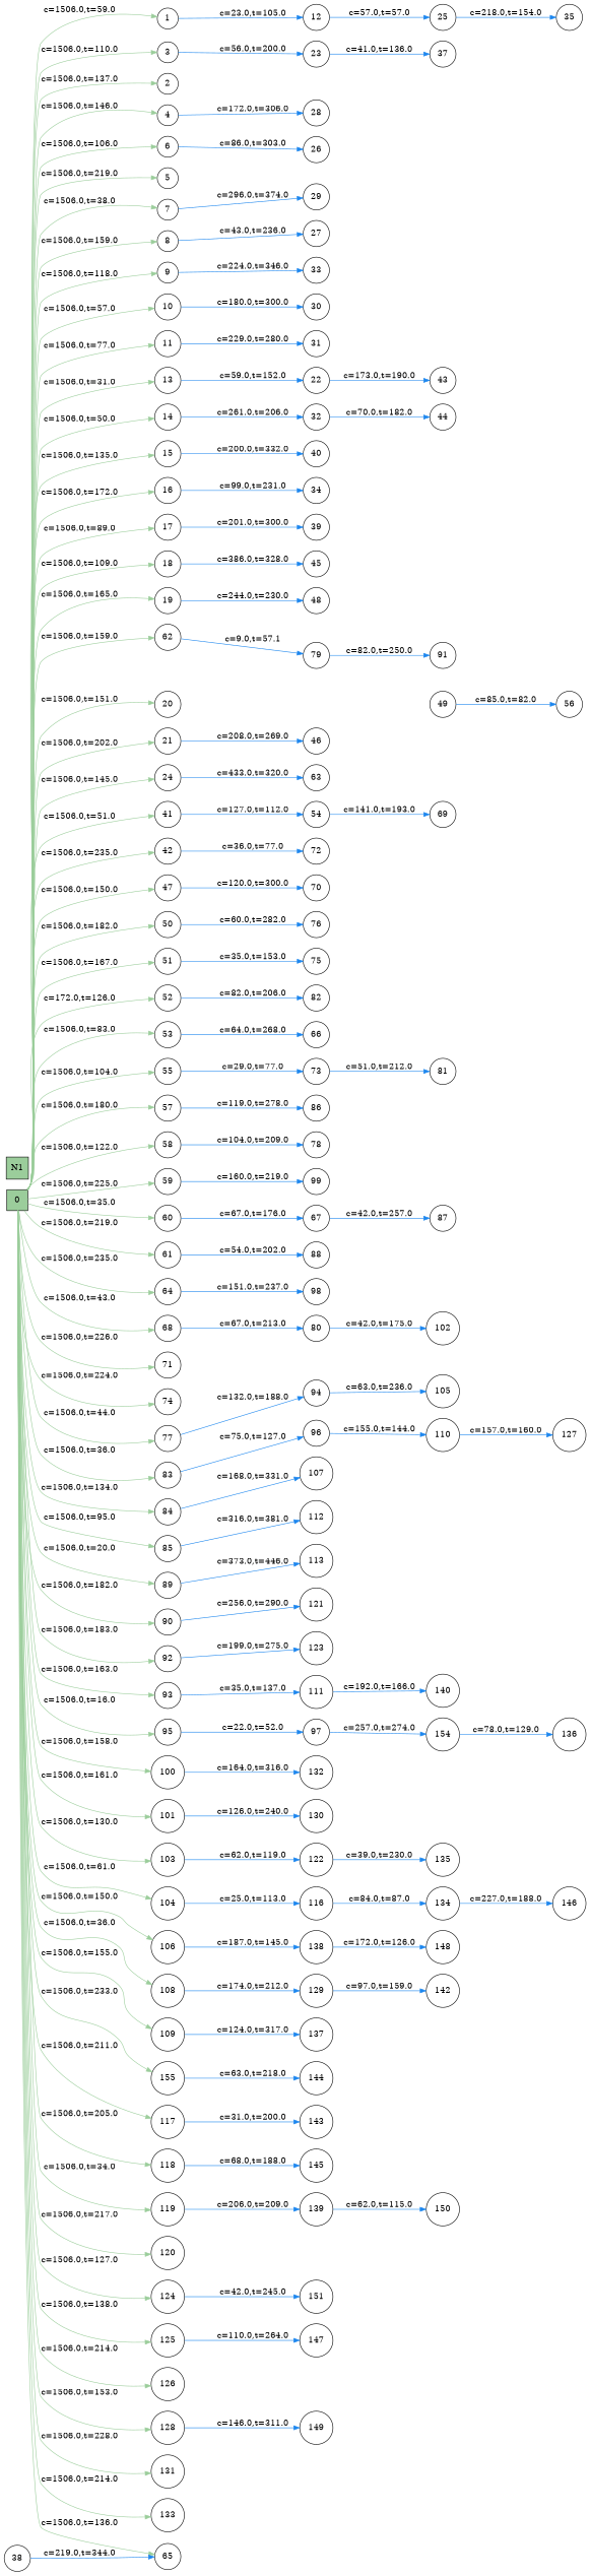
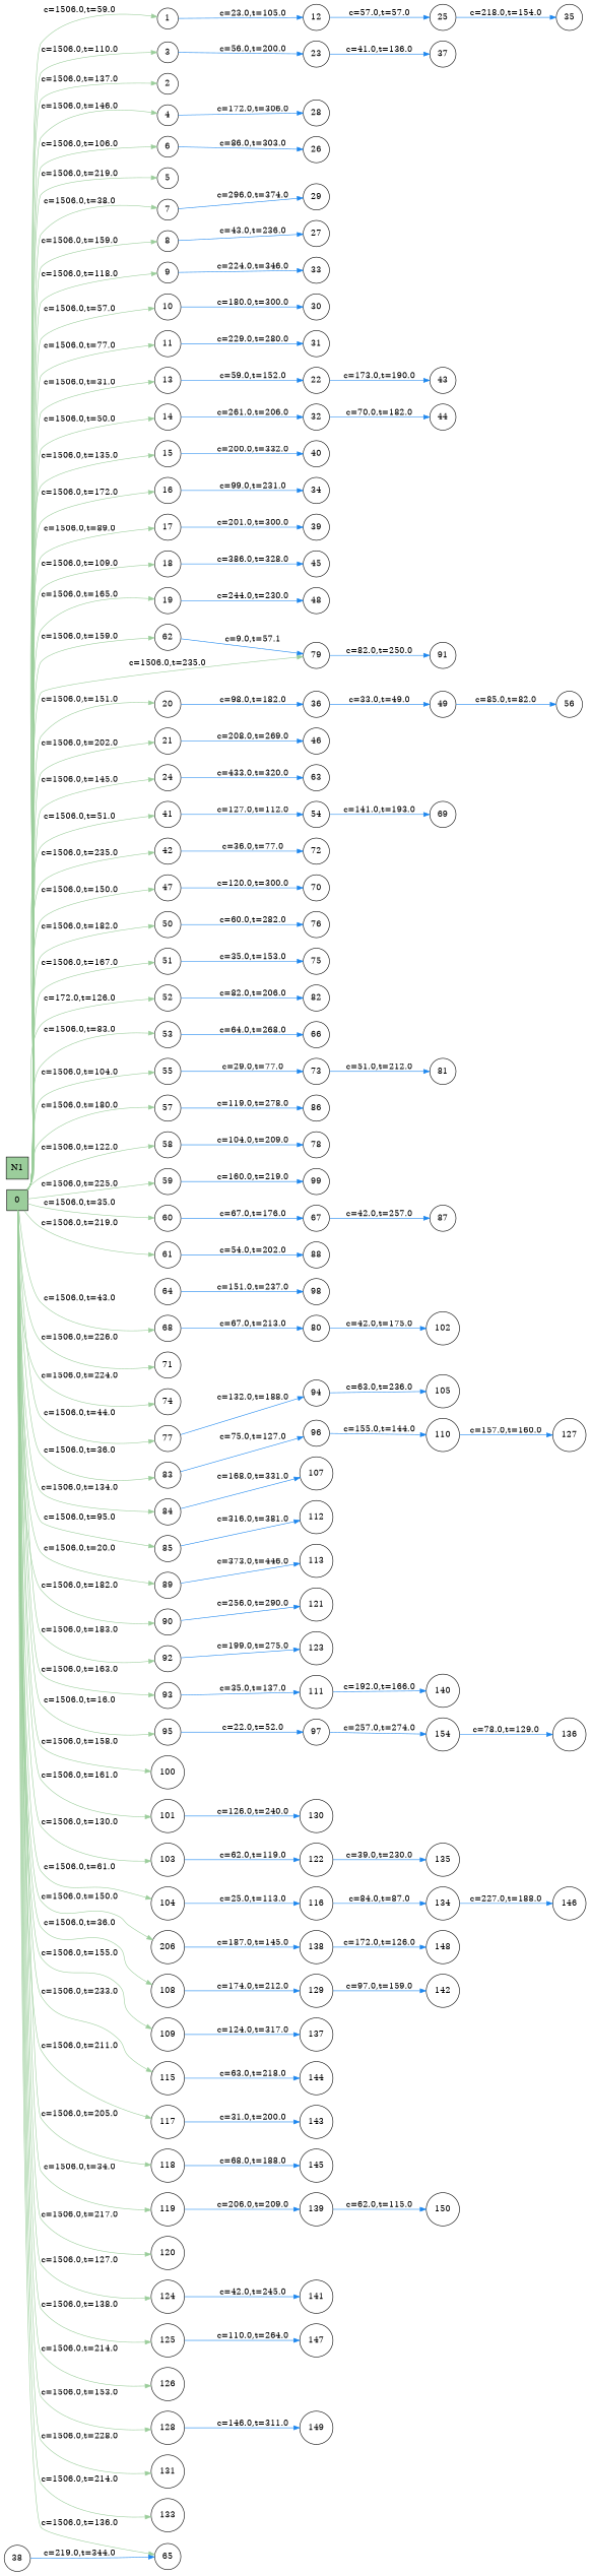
  digraph {
    rankdir=LR
    node [color=black fillcolor=darkseagreen3 shape=circle]
    edge [color=dodgerblue2 style=solid]
    0 [shape=square style=filled]
    1
    2
    3
    4
    5
    6
    7
    8
    9
    10
    11
    13
    14
    15
    16
    17
    18
    19
    20
    21
    24
    41
    42
    47
    50
    51
    52
    53
    55
    57
    58
    59
    60
    61
    62
    64
    68
    71
    74
    77
    83
    84
    85
    89
    90
    92
    93
    95
    100
    101
    103
    104
-   106
+   106 [label=206]
    108
    109
-   115 [label=155]
+   115
    117
    118
    119
    120
    124
    125
    126
    128
    131
    133
    65
    12
    23
    28
    26
    29
    27
    33
    30
    31
    22
    32
    40
    34
    39
    45
    48
+   36
    46
    63
    38
    54
    72
    70
    76
    75
    82
    66
    73
    86
    78
    99
    67
    88
    79
    98
    80
    94
    96
    107
    112
    113
    121
    123
    111
    97
-   132
    130
    122
    116
    138
    129
    137
    144
    143
    145
    139
-   141 [label=151]
+   141
    147
    149
    N1 [shape=square style=filled]
    25
    35
    37
    43
    44
    49
    56
    69
    81
    87
    91
    102
    105
    110
    127
    140
    n145 [label=154]
    136
    135
    134
    146
    148
    142
    150
    0 -> 1 [color=darkseagreen3 label="c=1506.0,t=59.0"]
    0 -> 2 [color=darkseagreen3 label="c=1506.0,t=137.0"]
    0 -> 3 [color=darkseagreen3 label="c=1506.0,t=110.0"]
    0 -> 4 [color=darkseagreen3 label="c=1506.0,t=146.0"]
    0 -> 5 [color=darkseagreen3 label="c=1506.0,t=219.0"]
    0 -> 6 [color=darkseagreen3 label="c=1506.0,t=106.0"]
    0 -> 7 [color=darkseagreen3 label="c=1506.0,t=38.0"]
    0 -> 8 [color=darkseagreen3 label="c=1506.0,t=159.0"]
    0 -> 9 [color=darkseagreen3 label="c=1506.0,t=118.0"]
    0 -> 10 [color=darkseagreen3 label="c=1506.0,t=57.0"]
    0 -> 11 [color=darkseagreen3 label="c=1506.0,t=77.0"]
    0 -> 13 [color=darkseagreen3 label="c=1506.0,t=31.0"]
    0 -> 14 [color=darkseagreen3 label="c=1506.0,t=50.0"]
    0 -> 15 [color=darkseagreen3 label="c=1506.0,t=135.0"]
    0 -> 16 [color=darkseagreen3 label="c=1506.0,t=172.0"]
    0 -> 17 [color=darkseagreen3 label="c=1506.0,t=89.0"]
    0 -> 18 [color=darkseagreen3 label="c=1506.0,t=109.0"]
    0 -> 19 [color=darkseagreen3 label="c=1506.0,t=165.0"]
    0 -> 20 [color=darkseagreen3 label="c=1506.0,t=151.0"]
    0 -> 21 [color=darkseagreen3 label="c=1506.0,t=202.0"]
    0 -> 24 [color=darkseagreen3 label="c=1506.0,t=145.0"]
    0 -> 41 [color=darkseagreen3 label="c=1506.0,t=51.0"]
    0 -> 42 [color=darkseagreen3 label="c=1506.0,t=235.0"]
    0 -> 47 [color=darkseagreen3 label="c=1506.0,t=150.0"]
    0 -> 50 [color=darkseagreen3 label="c=1506.0,t=182.0"]
    0 -> 51 [color=darkseagreen3 label="c=1506.0,t=167.0"]
    0 -> 52 [color=darkseagreen3 label="c=172.0,t=126.0"]
    0 -> 53 [color=darkseagreen3 label="c=1506.0,t=83.0"]
    0 -> 55 [color=darkseagreen3 label="c=1506.0,t=104.0"]
    0 -> 57 [color=darkseagreen3 label="c=1506.0,t=180.0"]
    0 -> 58 [color=darkseagreen3 label="c=1506.0,t=122.0"]
    0 -> 59 [color=darkseagreen3 label="c=1506.0,t=225.0"]
    0 -> 60 [color=darkseagreen3 label="c=1506.0,t=35.0"]
    0 -> 61 [color=darkseagreen3 label="c=1506.0,t=219.0"]
    0 -> 62 [color=darkseagreen3 label="c=1506.0,t=159.0"]
-   0 -> 64 [color=darkseagreen3 label="c=1506.0,t=235.0"]
+   0 -> 79 [color=darkseagreen3 label="c=1506.0,t=235.0"]
    0 -> 68 [color=darkseagreen3 label="c=1506.0,t=43.0"]
    0 -> 71 [color=darkseagreen3 label="c=1506.0,t=226.0"]
    0 -> 74 [color=darkseagreen3 label="c=1506.0,t=224.0"]
    0 -> 77 [color=darkseagreen3 label="c=1506.0,t=44.0"]
    0 -> 83 [color=darkseagreen3 label="c=1506.0,t=36.0"]
    0 -> 84 [color=darkseagreen3 label="c=1506.0,t=134.0"]
    0 -> 85 [color=darkseagreen3 label="c=1506.0,t=95.0"]
    0 -> 89 [color=darkseagreen3 label="c=1506.0,t=20.0"]
    0 -> 90 [color=darkseagreen3 label="c=1506.0,t=182.0"]
    0 -> 92 [color=darkseagreen3 label="c=1506.0,t=183.0"]
    0 -> 93 [color=darkseagreen3 label="c=1506.0,t=163.0"]
    0 -> 95 [color=darkseagreen3 label="c=1506.0,t=16.0"]
    0 -> 100 [color=darkseagreen3 label="c=1506.0,t=158.0"]
    0 -> 101 [color=darkseagreen3 label="c=1506.0,t=161.0"]
    0 -> 103 [color=darkseagreen3 label="c=1506.0,t=130.0"]
    0 -> 104 [color=darkseagreen3 label="c=1506.0,t=61.0"]
    0 -> 106 [color=darkseagreen3 label="c=1506.0,t=150.0"]
    0 -> 108 [color=darkseagreen3 label="c=1506.0,t=36.0"]
    0 -> 109 [color=darkseagreen3 label="c=1506.0,t=155.0"]
    0 -> 115 [color=darkseagreen3 label="c=1506.0,t=233.0"]
    0 -> 117 [color=darkseagreen3 label="c=1506.0,t=211.0"]
    0 -> 118 [color=darkseagreen3 label="c=1506.0,t=205.0"]
    0 -> 119 [color=darkseagreen3 label="c=1506.0,t=34.0"]
    0 -> 120 [color=darkseagreen3 label="c=1506.0,t=217.0"]
    0 -> 124 [color=darkseagreen3 label="c=1506.0,t=127.0"]
    0 -> 125 [color=darkseagreen3 label="c=1506.0,t=138.0"]
    0 -> 126 [color=darkseagreen3 label="c=1506.0,t=214.0"]
    0 -> 128 [color=darkseagreen3 label="c=1506.0,t=153.0"]
    0 -> 131 [color=darkseagreen3 label="c=1506.0,t=228.0"]
    0 -> 133 [color=darkseagreen3 label="c=1506.0,t=214.0"]
    0 -> 65 [color=darkseagreen3 label="c=1506.0,t=136.0"]
    1 -> 12 [label="c=23.0,t=105.0"]
    3 -> 23 [label="c=56.0,t=200.0"]
    4 -> 28 [label="c=172.0,t=306.0"]
    6 -> 26 [label="c=86.0,t=303.0"]
    7 -> 29 [label="c=296.0,t=374.0"]
    8 -> 27 [label="c=43.0,t=236.0"]
    9 -> 33 [label="c=224.0,t=346.0"]
    10 -> 30 [label="c=180.0,t=300.0"]
    11 -> 31 [label="c=229.0,t=280.0"]
    13 -> 22 [label="c=59.0,t=152.0"]
    14 -> 32 [label="c=261.0,t=206.0"]
    15 -> 40 [label="c=200.0,t=332.0"]
    16 -> 34 [label="c=99.0,t=231.0"]
    17 -> 39 [label="c=201.0,t=300.0"]
    18 -> 45 [label="c=386.0,t=328.0"]
    19 -> 48 [label="c=244.0,t=230.0"]
+   20 -> 36 [label="c=98.0,t=182.0"]
    21 -> 46 [label="c=208.0,t=269.0"]
    24 -> 63 [label="c=433.0,t=320.0"]
    41 -> 54 [label="c=127.0,t=112.0"]
    42 -> 72 [label="c=36.0,t=77.0"]
    47 -> 70 [label="c=120.0,t=300.0"]
    50 -> 76 [label="c=60.0,t=282.0"]
    51 -> 75 [label="c=35.0,t=153.0"]
    52 -> 82 [label="c=82.0,t=206.0"]
    53 -> 66 [label="c=64.0,t=268.0"]
    55 -> 73 [label="c=29.0,t=77.0"]
    57 -> 86 [label="c=119.0,t=278.0"]
    58 -> 78 [label="c=104.0,t=209.0"]
    59 -> 99 [label="c=160.0,t=219.0"]
    60 -> 67 [label="c=67.0,t=176.0"]
    61 -> 88 [label="c=54.0,t=202.0"]
    62 -> 79 [label="c=9.0,t=57.1"]
    64 -> 98 [label="c=151.0,t=237.0"]
    68 -> 80 [label="c=67.0,t=213.0"]
    77 -> 94 [label="c=132.0,t=188.0"]
    83 -> 96 [label="c=75.0,t=127.0"]
    84 -> 107 [label="c=168.0,t=331.0"]
    85 -> 112 [label="c=316.0,t=381.0"]
    89 -> 113 [label="c=373.0,t=446.0"]
    90 -> 121 [label="c=256.0,t=290.0"]
    92 -> 123 [label="c=199.0,t=275.0"]
    93 -> 111 [label="c=35.0,t=137.0"]
    95 -> 97 [label="c=22.0,t=52.0"]
-   100 -> 132 [label="c=164.0,t=316.0"]
    101 -> 130 [label="c=126.0,t=240.0"]
    103 -> 122 [label="c=62.0,t=119.0"]
    104 -> 116 [label="c=25.0,t=113.0"]
    106 -> 138 [label="c=187.0,t=145.0"]
    108 -> 129 [label="c=174.0,t=212.0"]
    109 -> 137 [label="c=124.0,t=317.0"]
    115 -> 144 [label="c=63.0,t=218.0"]
    117 -> 143 [label="c=31.0,t=200.0"]
    118 -> 145 [label="c=68.0,t=188.0"]
    119 -> 139 [label="c=206.0,t=209.0"]
    124 -> 141 [label="c=42.0,t=245.0"]
    125 -> 147 [label="c=110.0,t=264.0"]
    128 -> 149 [label="c=146.0,t=311.0"]
    12 -> 25 [label="c=57.0,t=57.0"]
    23 -> 37 [label="c=41.0,t=136.0"]
    22 -> 43 [label="c=173.0,t=190.0"]
    32 -> 44 [label="c=70.0,t=182.0"]
+   36 -> 49 [label="c=33.0,t=49.0"]
    38 -> 65 [label="c=219.0,t=344.0"]
    54 -> 69 [label="c=141.0,t=193.0"]
    73 -> 81 [label="c=51.0,t=212.0"]
    67 -> 87 [label="c=42.0,t=257.0"]
    79 -> 91 [label="c=82.0,t=250.0"]
    80 -> 102 [label="c=42.0,t=175.0"]
    94 -> 105 [label="c=63.0,t=236.0"]
    96 -> 110 [label="c=155.0,t=144.0"]
    111 -> 140 [label="c=192.0,t=166.0"]
    97 -> n145 [label="c=257.0,t=274.0"]
    122 -> 135 [label="c=39.0,t=230.0"]
    116 -> 134 [label="c=84.0,t=87.0"]
    138 -> 148 [label="c=172.0,t=126.0"]
    129 -> 142 [label="c=97.0,t=159.0"]
    139 -> 150 [label="c=62.0,t=115.0"]
    25 -> 35 [label="c=218.0,t=154.0"]
    49 -> 56 [label="c=85.0,t=82.0"]
    110 -> 127 [label="c=157.0,t=160.0"]
    n145 -> 136 [label="c=78.0,t=129.0"]
    134 -> 146 [label="c=227.0,t=188.0"]
  }
